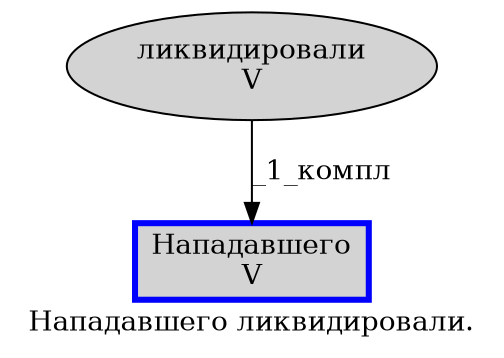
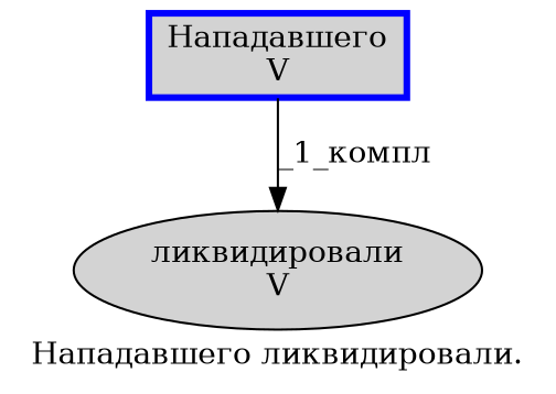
  digraph {
    label="Нападавшего ликвидировали."
    node [fillcolor=lightgray style=filled]
    n1 [color=blue label="Нападавшего\nV" penwidth=3 shape=box]
    n2 [label="ликвидировали\nV" penwidth=1 shape=ellipse]
-   n2 -> n1 [label="_1_компл"]
+   n1 -> n2 [label="_1_компл"]
  }
